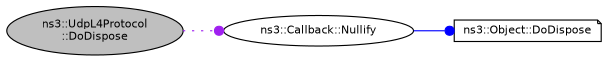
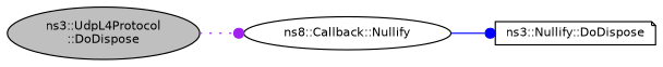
  digraph {
    rankdir=LR
    node [color=black fillcolor=white fontname=Helvetica fontsize=10 shape=ellipse style=filled]
    edge [arrowhead=dot fontname=Helvetica fontsize=10 labelfontname=Helvetica labelfontsize=10]
    n1 [fillcolor=grey75 fontcolor=black height=0.2 label="ns3::UdpL4Protocol\l::DoDispose" width=0.4]
-   n2 [height=0.2 label="ns3::Callback::Nullify" width=0.4]
-   n3 [height=0.2 label="ns3::Object::DoDispose" shape=note width=0.4]
+   n2 [height=0.2 label="ns8::Callback::Nullify" width=0.4]
+   n3 [height=0.2 label="ns3::Nullify::DoDispose" shape=note width=0.4]
    n1 -> n2 [color=purple style=dotted]
    n2 -> n3 [color=blue style=solid]
  }
